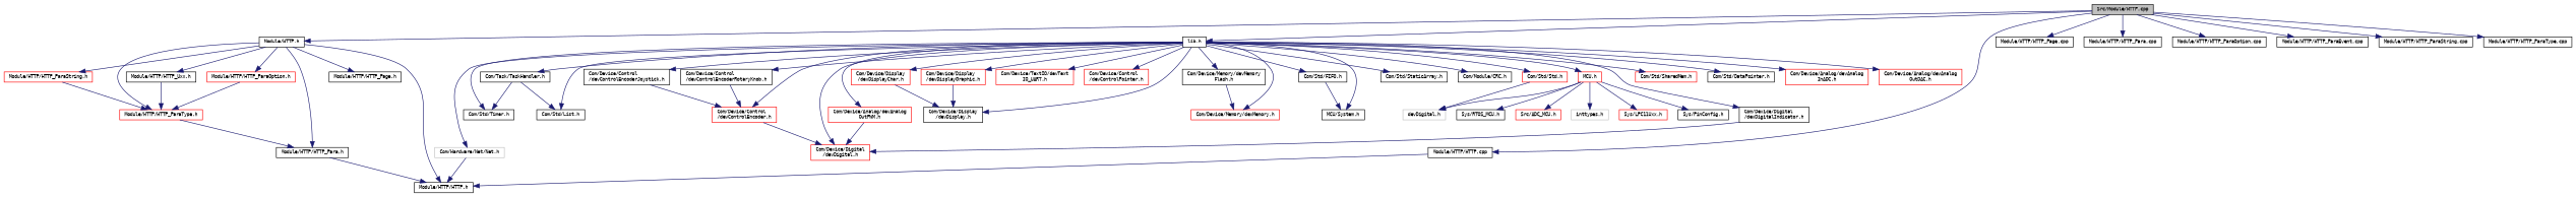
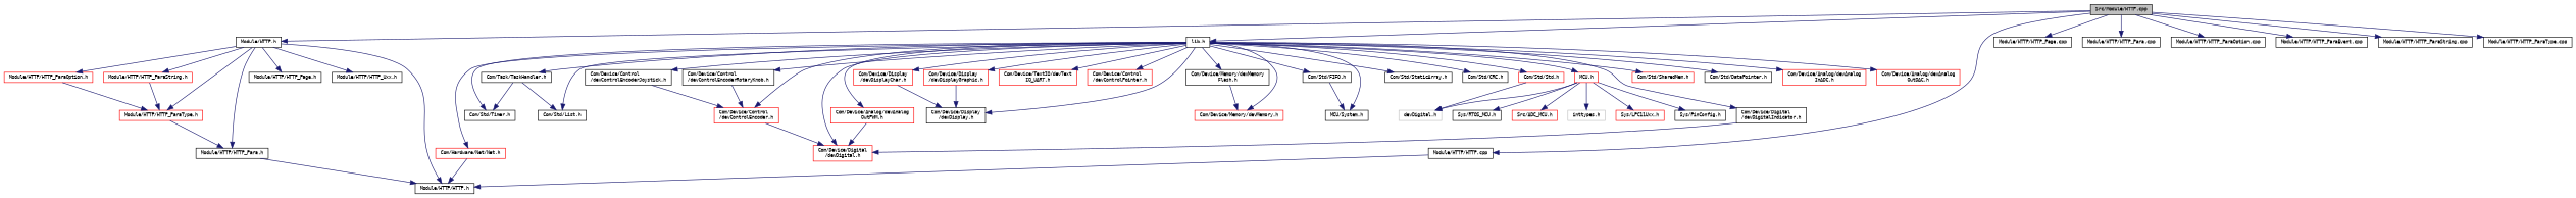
  digraph {
    fontname="DejaVu Sans Mono"
    node [color=black fillcolor=white fontname="DejaVu Sans Mono" fontsize=8 shape=record style=filled]
    edge [color=midnightblue fontname="DejaVu Sans Mono" fontsize=8 labelfontname=Sans labelfontsize=8 style=solid]
    n1 [fillcolor=grey75 fontcolor=black height=0.2 label="Src/Module/HTTP.cpp" width=0.4]
    n2 [height=0.2 label="lib.h" width=0.4]
    n3 [height=0.2 label="Module/HTTP.h" width=0.4]
    n4 [height=0.2 label="Module/HTTP/HTTP.cpp" width=0.4]
    n5 [height=0.2 label="Module/HTTP/HTTP_Page.cpp" width=0.4]
    n6 [height=0.2 label="Module/HTTP/HTTP_Para.cpp" width=0.4]
    n7 [height=0.2 label="Module/HTTP/HTTP_ParaOption.cpp" width=0.4]
    n8 [height=0.2 label="Module/HTTP/HTTP_ParaEvent.cpp" width=0.4]
    n9 [height=0.2 label="Module/HTTP/HTTP_ParaString.cpp" width=0.4]
    n10 [height=0.2 label="Module/HTTP/HTTP_ParaType.cpp" width=0.4]
    n11 [height=0.2 label="MCU/System.h" width=0.4]
    n12 [color=red height=0.2 label="MCU.h" width=0.4]
-   n13 [color=grey75 height=0.2 label="Com/Hardware/Net/Net.h" width=0.4]
+   n13 [color=red height=0.2 label="Com/Hardware/Net/Net.h" width=0.4]
    n14 [color=red height=0.2 label="Com/Std/Std.h" width=0.4]
    n15 [height=0.2 label="Com/Std/StaticArray.h" width=0.4]
-   n16 [height=0.2 label="Com/Module/CRC.h" width=0.4]
+   n16 [height=0.2 label="Com/Std/CRC.h" width=0.4]
    n17 [height=0.2 label="Com/Std/List.h" width=0.4]
    n18 [height=0.2 label="Com/Std/FIFO.h" width=0.4]
    n19 [color=red height=0.2 label="Com/Std/SharedMem.h" width=0.4]
    n20 [height=0.2 label="Com/Std/DataPointer.h" width=0.4]
    n21 [height=0.2 label="Com/Std/Timer.h" width=0.4]
    n22 [color=red height=0.2 label="Com/Device/Analog/devAnalog\lInADC.h" width=0.4]
    n23 [color=red height=0.2 label="Com/Device/Analog/devAnalog\lOutDAC.h" width=0.4]
    n24 [color=red height=0.2 label="Com/Device/Analog/devAnalog\lOutPWM.h" width=0.4]
    n25 [color=red height=0.2 label="Com/Device/Digital\l/devDigital.h" width=0.4]
    n26 [height=0.2 label="Com/Device/Digital\l/devDigitalIndicator.h" width=0.4]
    n27 [height=0.2 label="Com/Device/Display\l/devDisplay.h" width=0.4]
    n28 [color=red height=0.2 label="Com/Device/Display\l/devDisplayChar.h" width=0.4]
    n29 [color=red height=0.2 label="Com/Device/Display\l/devDisplayGraphic.h" width=0.4]
    n30 [color=red height=0.2 label="Com/Device/Memory/devMemory.h" width=0.4]
    n31 [height=0.2 label="Com/Device/Memory/devMemory\lFlash.h" width=0.4]
    n32 [color=red height=0.2 label="Com/Device/TextIO/devText\lIO_UART.h" width=0.4]
    n33 [color=red height=0.2 label="Com/Device/Control\l/devControlEncoder.h" width=0.4]
    n34 [height=0.2 label="Com/Device/Control\l/devControlEncoderJoystick.h" width=0.4]
    n35 [height=0.2 label="Com/Device/Control\l/devControlEncoderRotaryKnob.h" width=0.4]
    n36 [color=red height=0.2 label="Com/Device/Control\l/devControlPointer.h" width=0.4]
    n37 [height=0.2 label="Com/Task/TaskHandler.h" width=0.4]
    n38 [height=0.2 label="Module/HTTP/HTTP.h" width=0.4]
    n39 [height=0.2 label="Module/HTTP/HTTP_Page.h" width=0.4]
    n40 [height=0.2 label="Module/HTTP/HTTP_Para.h" width=0.4]
    n41 [height=0.2 label="Module/HTTP/HTTP_Uxx.h" width=0.4]
    n42 [color=red height=0.2 label="Module/HTTP/HTTP_ParaType.h" width=0.4]
    n43 [color=red height=0.2 label="Module/HTTP/HTTP_ParaOption.h" width=0.4]
    n44 [color=red height=0.2 label="Module/HTTP/HTTP_ParaString.h" width=0.4]
    n45 [color=grey75 height=0.2 label="inttypes.h" width=0.4]
    n46 [color=red height=0.2 label="Sys/LPC11Uxx.h" width=0.4]
    n47 [color=grey75 height=0.2 label="devDigital.h" width=0.4]
    n48 [height=0.2 label="Sys/PinConfig.h" width=0.4]
    n49 [height=0.2 label="Sys/RTOS_MCU.h" width=0.4]
    n50 [color=red height=0.2 label="Src/ADC_MCU.h" width=0.4]
    n1 -> n2
    n1 -> n3
    n1 -> n4
    n1 -> n5
    n1 -> n6
    n1 -> n7
    n1 -> n8
    n1 -> n9
    n1 -> n10
    n2 -> n11
    n2 -> n12
    n2 -> n13
    n2 -> n14
    n2 -> n15
    n2 -> n16
    n2 -> n17
    n2 -> n18
    n2 -> n19
    n2 -> n20
    n2 -> n21
    n2 -> n22
    n2 -> n23
    n2 -> n24
    n2 -> n25
    n2 -> n26
    n2 -> n27
    n2 -> n28
    n2 -> n29
    n2 -> n30
    n2 -> n31
    n2 -> n32
    n2 -> n33
    n2 -> n34
    n2 -> n35
    n2 -> n36
    n2 -> n37
    n3 -> n38
    n3 -> n39
    n3 -> n40
    n3 -> n41
    n3 -> n42
    n3 -> n43
    n3 -> n44
    n4 -> n38
    n12 -> n45
    n12 -> n46
    n12 -> n47
    n12 -> n48
    n12 -> n49
    n12 -> n50
    n13 -> n38
    n14 -> n47
    n18 -> n11
    n24 -> n25
    n26 -> n25
    n28 -> n27
    n29 -> n27
    n31 -> n30
    n33 -> n25
    n34 -> n33
    n35 -> n33
    n37 -> n17
    n37 -> n21
    n40 -> n38
-   n41 -> n42
    n42 -> n40
    n43 -> n42
    n44 -> n42
  }
